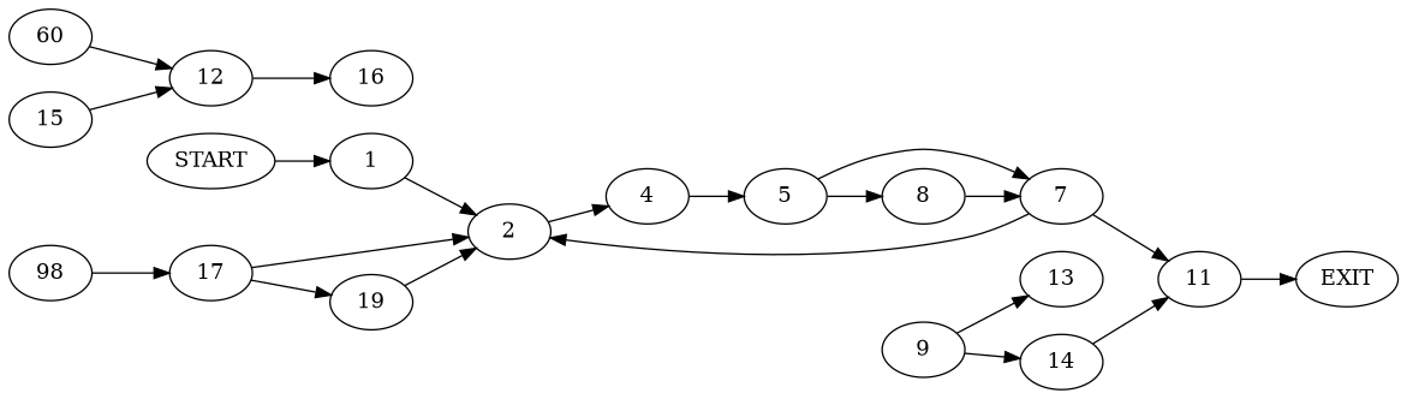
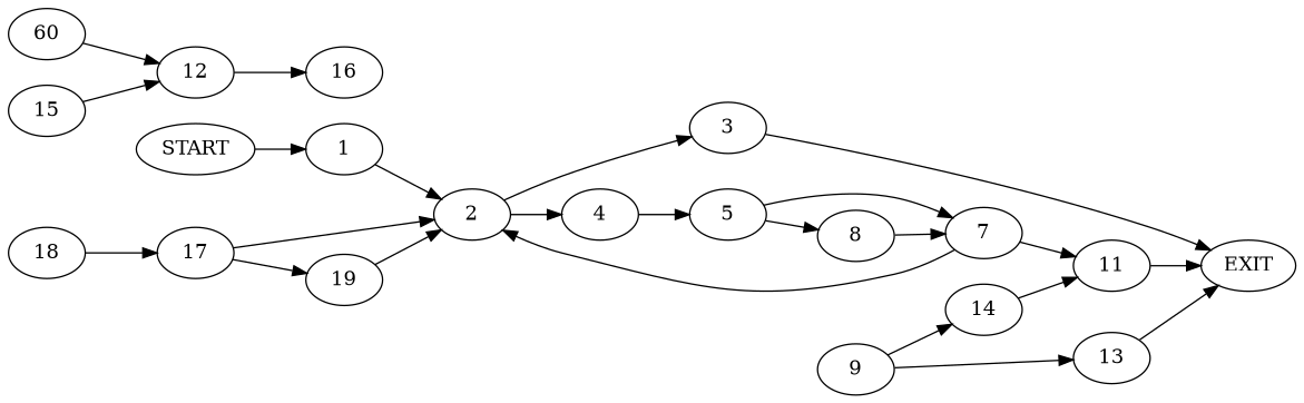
  digraph {
    rankdir=LR
    n1 [label=START]
    1
    2
    n4 [label=EXIT]
+   3
    4
    5
    7
    8
    11
    9
    13
    14
    n14 [label=60]
    12
    16
    15
    17
    19
-   18 [label=98]
+   18
    n1 -> 1
    1 -> 2
+   2 -> 3
    2 -> 4
+   3 -> n4
    4 -> 5
    5 -> 7
    5 -> 8
    7 -> 2
    7 -> 11
    8 -> 7
    11 -> n4
    9 -> 13
    9 -> 14
+   13 -> n4
    14 -> 11
    n14 -> 12
    12 -> 16
    15 -> 12
    17 -> 2
    17 -> 19
    19 -> 2
    18 -> 17
  }
